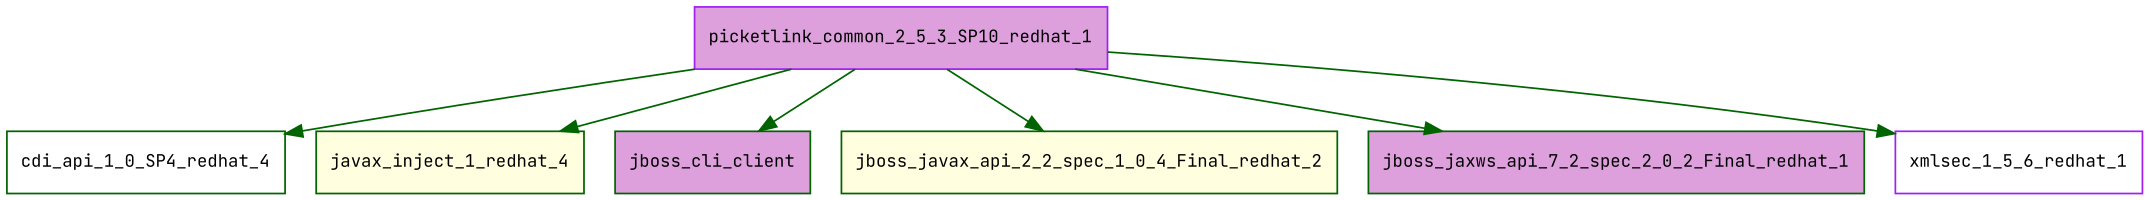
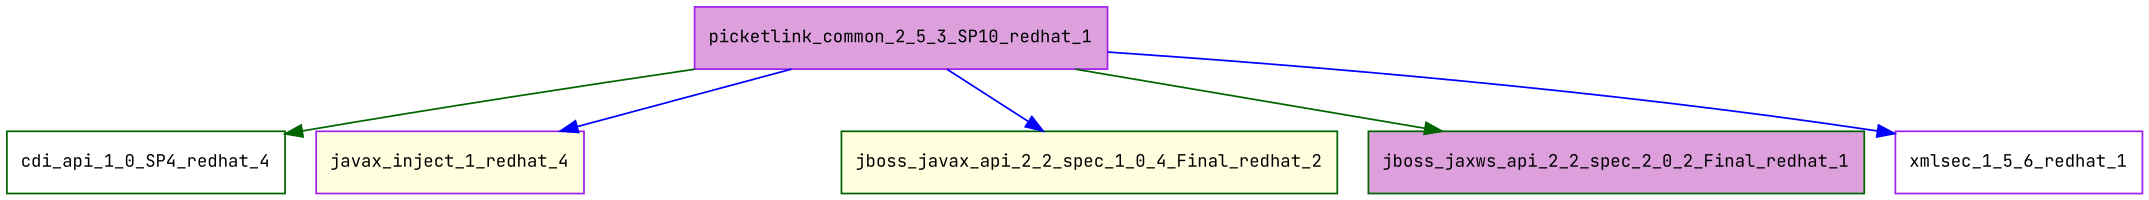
  digraph {
    fontname="JetBrains Mono"
    node [color=darkgreen fillcolor=plum fontname="JetBrains Mono" fontsize=10.0 shape=box style=filled]
    edge [color=darkgreen fontname="JetBrains Mono"]
    picketlink_common_2_5_3_SP10_redhat_1 [color=purple]
    cdi_api_1_0_SP4_redhat_4 [fillcolor=white]
-   javax_inject_1_redhat_4 [fillcolor=lightyellow]
-   jboss_cli_client
+   javax_inject_1_redhat_4 [color=purple fillcolor=lightyellow]
    n5 [fillcolor=lightyellow label=jboss_javax_api_2_2_spec_1_0_4_Final_redhat_2]
-   jboss_jaxws_api_2_2_spec_2_0_2_Final_redhat_1 [label=jboss_jaxws_api_7_2_spec_2_0_2_Final_redhat_1]
+   jboss_jaxws_api_2_2_spec_2_0_2_Final_redhat_1
    xmlsec_1_5_6_redhat_1 [color=purple fillcolor=white]
    picketlink_common_2_5_3_SP10_redhat_1 -> cdi_api_1_0_SP4_redhat_4
-   picketlink_common_2_5_3_SP10_redhat_1 -> javax_inject_1_redhat_4
-   picketlink_common_2_5_3_SP10_redhat_1 -> jboss_cli_client
-   picketlink_common_2_5_3_SP10_redhat_1 -> n5
+   picketlink_common_2_5_3_SP10_redhat_1 -> javax_inject_1_redhat_4 [color=blue]
+   picketlink_common_2_5_3_SP10_redhat_1 -> n5 [color=blue]
    picketlink_common_2_5_3_SP10_redhat_1 -> jboss_jaxws_api_2_2_spec_2_0_2_Final_redhat_1
-   picketlink_common_2_5_3_SP10_redhat_1 -> xmlsec_1_5_6_redhat_1
+   picketlink_common_2_5_3_SP10_redhat_1 -> xmlsec_1_5_6_redhat_1 [color=blue]
  }
